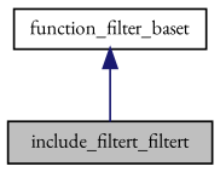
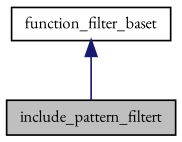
  digraph {
    fontname="EB Garamond"
    node [color=black fontname="EB Garamond" fontsize=10 shape=record]
-   n1 [fillcolor=grey75 fontcolor=black height=0.2 label=include_filtert_filtert style=filled width=0.4]
+   n1 [fillcolor=grey75 fontcolor=black height=0.2 label=include_pattern_filtert style=filled width=0.4]
    n2 [height=0.2 label=function_filter_baset width=0.4]
    n2 -> n1 [color=midnightblue dir=back fontname="EB Garamond" fontsize=10 labelfontname=Helvetica labelfontsize=10 style=solid]
  }
